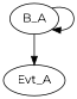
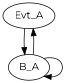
  digraph {
    fontname=Montserrat
    node [cpu=0 fontname=Montserrat]
    edge [type=defdst fontname=Montserrat]
    Evt_A
    B_A
    subgraph sub_1 {
      Evt_A
      B_A
    }
+   Evt_A -> B_A
    B_A -> Evt_A [type=altdst]
    B_A -> B_A
  }
